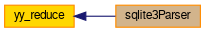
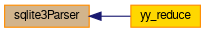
  digraph {
    rankdir=LR
    node [color=darkorange fontname=FreeSans fontsize=10 shape=record style=filled]
    n1 [fillcolor=gold fontcolor=black height=0.2 label=yy_reduce width=0.4]
    n2 [fillcolor=tan height=0.2 label=sqlite3Parser width=0.4]
-   n1 -> n2 [color=midnightblue dir=back fontname=FreeSans fontsize=10 labelfontname=FreeSans labelfontsize=10 style=solid]
+   n2 -> n1 [color=midnightblue dir=back fontname=FreeSans fontsize=10 labelfontname=FreeSans labelfontsize=10 style=solid]
  }
